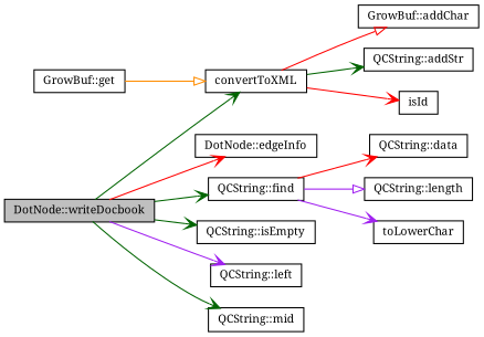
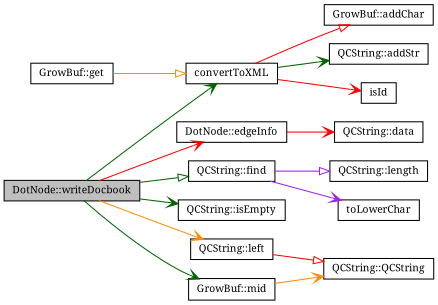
  digraph {
    fontname="Noto Serif"
    rankdir=LR
    node [color=black fillcolor=white fontname="Noto Serif" fontsize=10 shape=record style=filled]
    edge [arrowhead=vee color=darkgreen fontname="Noto Serif" fontsize=10 labelfontname=Helvetica labelfontsize=10 style=solid]
    n1 [fillcolor=grey75 fontcolor=black height=0.2 label="DotNode::writeDocbook" width=0.4]
    n2 [height=0.2 label=convertToXML width=0.4]
    n3 [height=0.2 label="DotNode::edgeInfo" width=0.4]
    n4 [height=0.2 label="QCString::find" width=0.4]
    n5 [height=0.2 label="QCString::isEmpty" width=0.4]
    n6 [height=0.2 label="QCString::left" width=0.4]
-   n7 [height=0.2 label="QCString::mid" width=0.4]
+   n7 [height=0.2 label="GrowBuf::mid" width=0.4]
    n8 [height=0.2 label="GrowBuf::addChar" width=0.4]
    n9 [height=0.2 label="QCString::addStr" width=0.4]
    n10 [height=0.2 label=isId width=0.4]
    n11 [height=0.2 label="QCString::data" width=0.4]
    n12 [height=0.2 label="QCString::length" width=0.4]
    n13 [height=0.2 label=toLowerChar width=0.4]
+   n14 [height=0.2 label="QCString::QCString" width=0.4]
    n15 [height=0.2 label="GrowBuf::get" width=0.4]
    n1 -> n2
    n1 -> n3 [color=red]
-   n1 -> n4
+   n1 -> n4 [arrowhead=onormal]
    n1 -> n5
-   n1 -> n6 [color=purple]
+   n1 -> n6 [color=darkorange]
    n1 -> n7
    n2 -> n8 [arrowhead=onormal color=red]
    n2 -> n9
    n2 -> n10 [color=red]
-   n4 -> n11 [color=red]
+   n3 -> n11 [color=red]
    n4 -> n12 [arrowhead=onormal color=purple]
    n4 -> n13 [color=purple]
+   n6 -> n14 [arrowhead=onormal color=red]
+   n7 -> n14 [color=darkorange]
    n15 -> n2 [arrowhead=onormal color=darkorange]
  }
